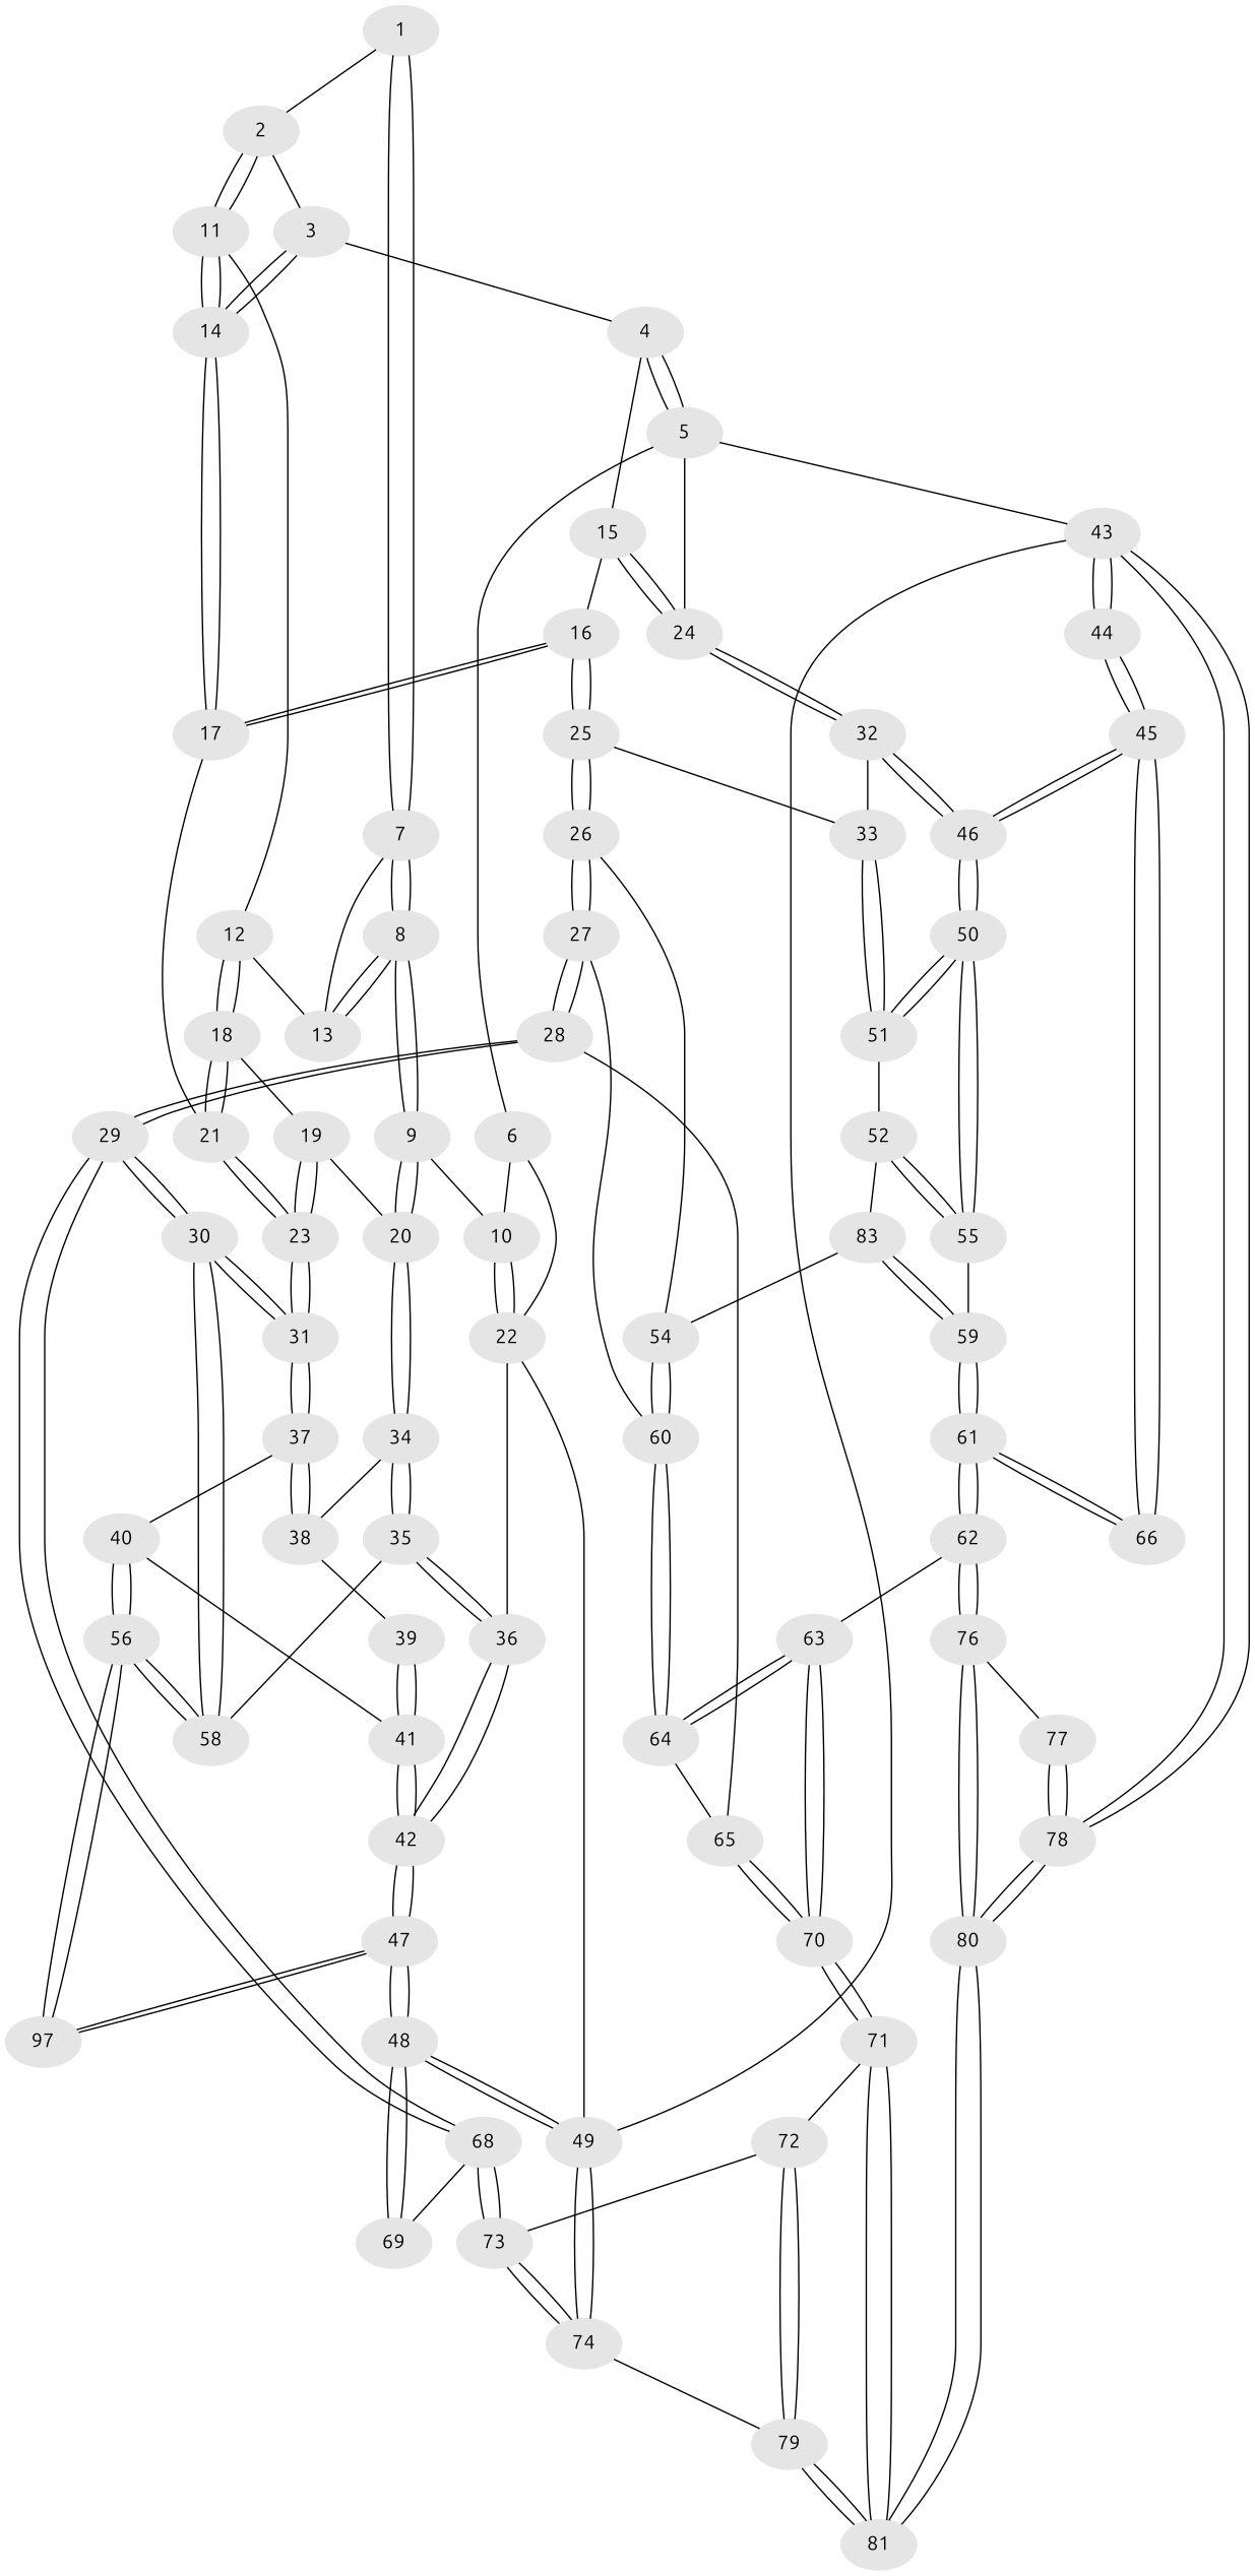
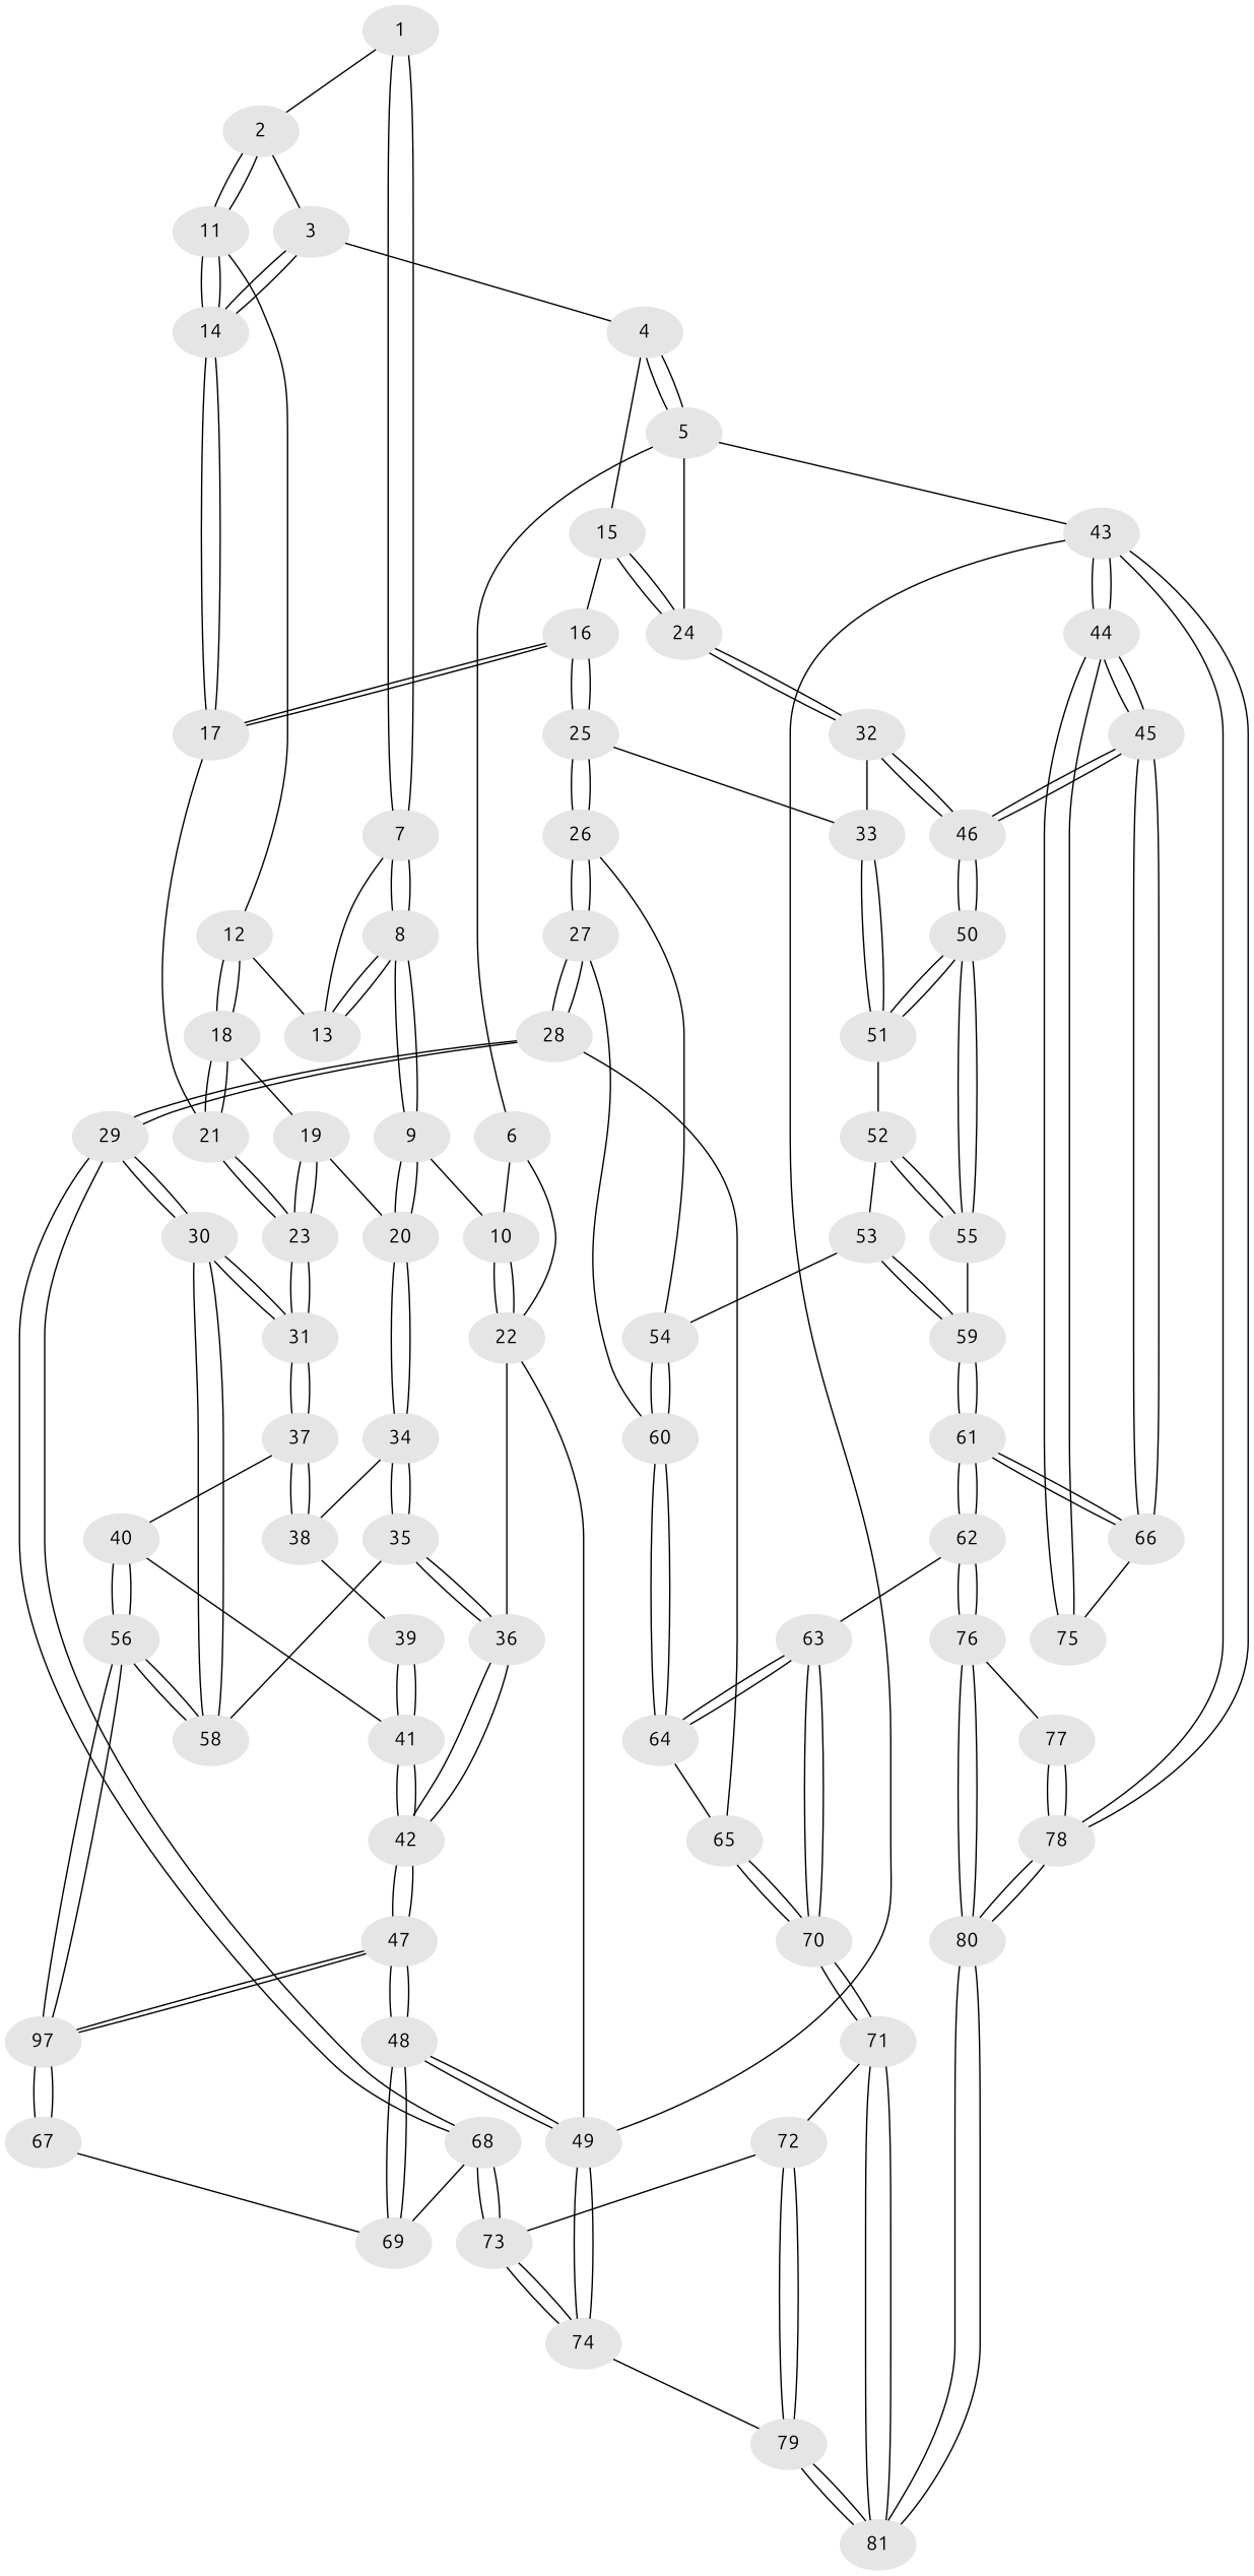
  graph {
    fontname=Ubuntu
    node [color=gray90 fontname=Ubuntu style=filled]
    edge [fontname=Ubuntu]
    1
    2
    7
    3
    11
    8
    13
    4
    14
    12
    5
    15
    17
    6
    24
    43
    16
    10
    22
    32
    49
    44
    78
    36
    9
    20
    34
    18
    21
    19
    25
    26
    33
    23
    31
    35
    38
    42
    74
    37
    46
    27
    54
    51
    28
    60
    29
    65
    64
    30
    68
    70
    58
    69
    73
    40
    50
    52
    39
    41
    47
    56
    n63 [label=97]
    48
    45
+   75
    80
    66
    55
+   67
    79
    59
-   53 [label=83]
+   53
    61
    62
    63
    76
    77
    71
    72
    81
    1 -- 2
    1 -- 7
    1 -- 7
    2 -- 3
    2 -- 11
    2 -- 11
    7 -- 8
    7 -- 8
    7 -- 13
    3 -- 4
    3 -- 14
    3 -- 14
    11 -- 14
    11 -- 14
    11 -- 12
    8 -- 13
    8 -- 13
    8 -- 9
    8 -- 9
    4 -- 5
    4 -- 5
    4 -- 15
    14 -- 17
    14 -- 17
    12 -- 13
    12 -- 18
    12 -- 18
    5 -- 6
    5 -- 24
    5 -- 43
    15 -- 24
    15 -- 24
    15 -- 16
    17 -- 21
    6 -- 10
    6 -- 22
    24 -- 32
    24 -- 32
    43 -- 49
    43 -- 44
    43 -- 44
    43 -- 78
    43 -- 78
    16 -- 17
    16 -- 17
    16 -- 25
    16 -- 25
    10 -- 22
    10 -- 22
    22 -- 49
    22 -- 36
    32 -- 33
    32 -- 46
    32 -- 46
    49 -- 74
    49 -- 74
    44 -- 45
    44 -- 45
+   44 -- 75
+   44 -- 75
    78 -- 80
    78 -- 80
    36 -- 42
    36 -- 42
    9 -- 10
    9 -- 20
    9 -- 20
    20 -- 34
    20 -- 34
    34 -- 35
    34 -- 35
    34 -- 38
    18 -- 21
    18 -- 21
    18 -- 19
    21 -- 23
    21 -- 23
    19 -- 20
    19 -- 23
    19 -- 23
    25 -- 26
    25 -- 26
    25 -- 33
    26 -- 27
    26 -- 27
    26 -- 54
    33 -- 51
    33 -- 51
    23 -- 31
    23 -- 31
    31 -- 37
    31 -- 37
    35 -- 36
    35 -- 36
    35 -- 58
    38 -- 39
    42 -- 47
    42 -- 47
    74 -- 79
    37 -- 38
    37 -- 38
    37 -- 40
    46 -- 50
    46 -- 50
    27 -- 28
    27 -- 28
    27 -- 60
    54 -- 60
    54 -- 60
    51 -- 52
    28 -- 29
    28 -- 29
    28 -- 65
    60 -- 64
    60 -- 64
    29 -- 30
    29 -- 30
    29 -- 68
    29 -- 68
    65 -- 70
    65 -- 70
    64 -- 65
    30 -- 31
    30 -- 31
    30 -- 58
    30 -- 58
    68 -- 69
    68 -- 73
    68 -- 73
    70 -- 71
    70 -- 71
    73 -- 74
    73 -- 74
    40 -- 41
    40 -- 56
    40 -- 56
    50 -- 51
    50 -- 51
    50 -- 55
    50 -- 55
    52 -- 55
    52 -- 55
    52 -- 53
    39 -- 41
    39 -- 41
    41 -- 42
    41 -- 42
    47 -- n63
    47 -- n63
    47 -- 48
    47 -- 48
    56 -- 58
    56 -- 58
    56 -- n63
    56 -- n63
+   n63 -- 67
+   n63 -- 67
    48 -- 49
    48 -- 49
    48 -- 69
    48 -- 69
    45 -- 46
    45 -- 46
    45 -- 66
    45 -- 66
    80 -- 81
    80 -- 81
+   66 -- 75
    55 -- 59
+   67 -- 69
    79 -- 81
    79 -- 81
    59 -- 61
    59 -- 61
    53 -- 54
    53 -- 59
    53 -- 59
    61 -- 66
    61 -- 66
    61 -- 62
    61 -- 62
    62 -- 63
    62 -- 76
    62 -- 76
    63 -- 64
    63 -- 64
    63 -- 70
    63 -- 70
    76 -- 80
    76 -- 80
    76 -- 77
    77 -- 78
    77 -- 78
    71 -- 72
    71 -- 81
    71 -- 81
    72 -- 73
    72 -- 79
    72 -- 79
  }
